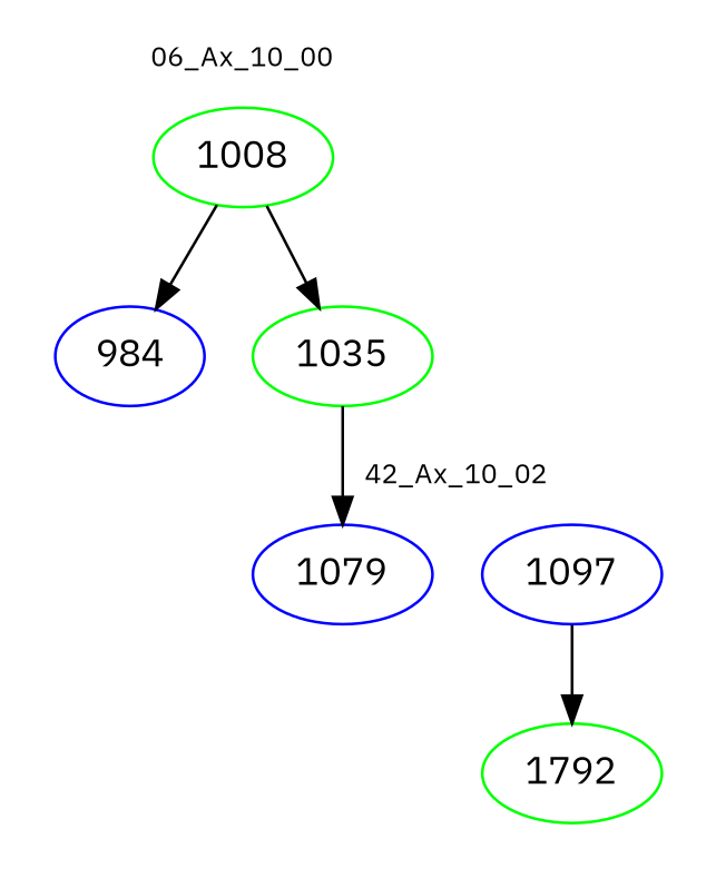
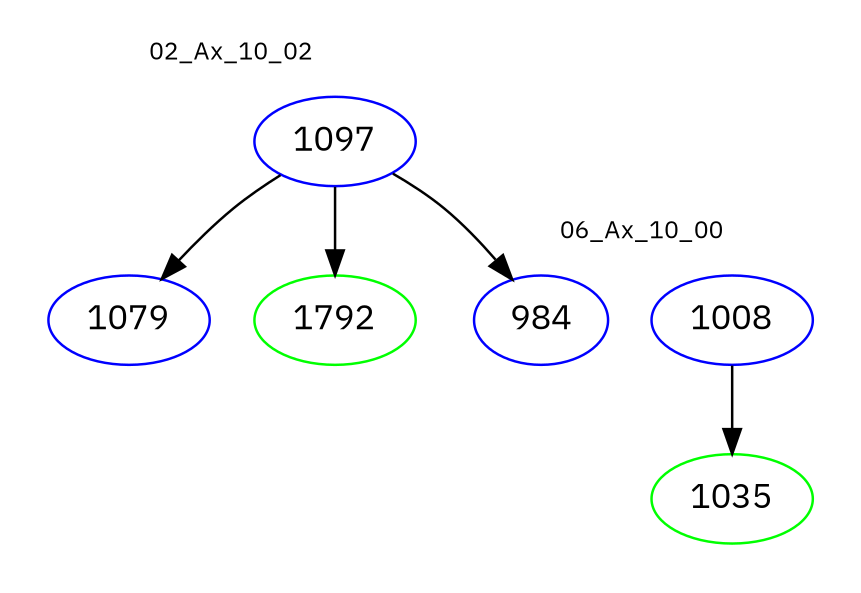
  digraph {
    fontname="IBM Plex Sans"
    node [color=blue fontname="IBM Plex Sans"]
    edge [color=black fontname="IBM Plex Sans"]
-   n1 [color=green label=1008]
+   n1 [label=1008]
    n2 [label=984]
    n3 [color=green label=1035]
    n4 [label=1097]
    n5 [label=1079]
    n6 [color=green label=1792]
    subgraph cluster_1 {
      color=white
      fontsize=10
      label="06_Ax_10_00"
      n1
      n2
      n3
    }
    subgraph cluster_2 {
      color=white
      fontsize=10
-     label="42_Ax_10_02"
+     label="02_Ax_10_02"
      n4
      n5
      n6
    }
-   n1 -> n2
+   n4 -> n2
    n1 -> n3
-   n3 -> n5
+   n4 -> n5
    n4 -> n6
  }
